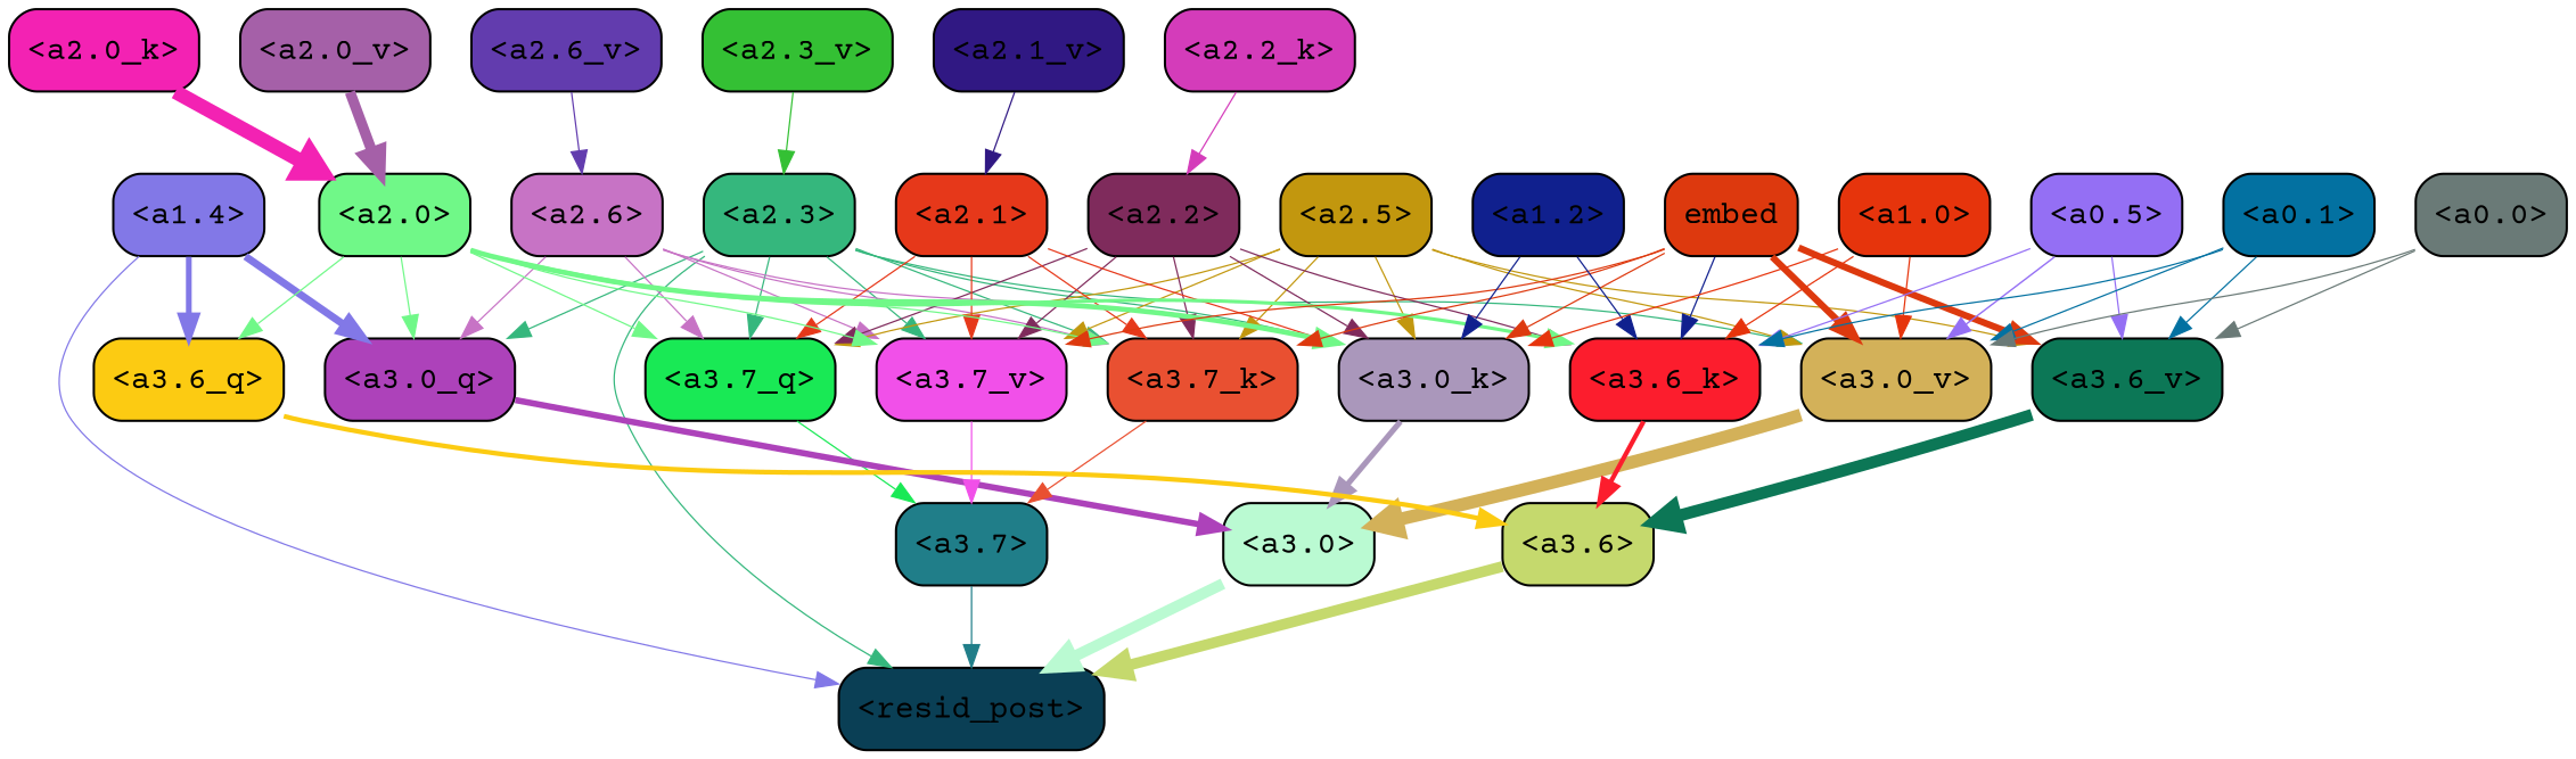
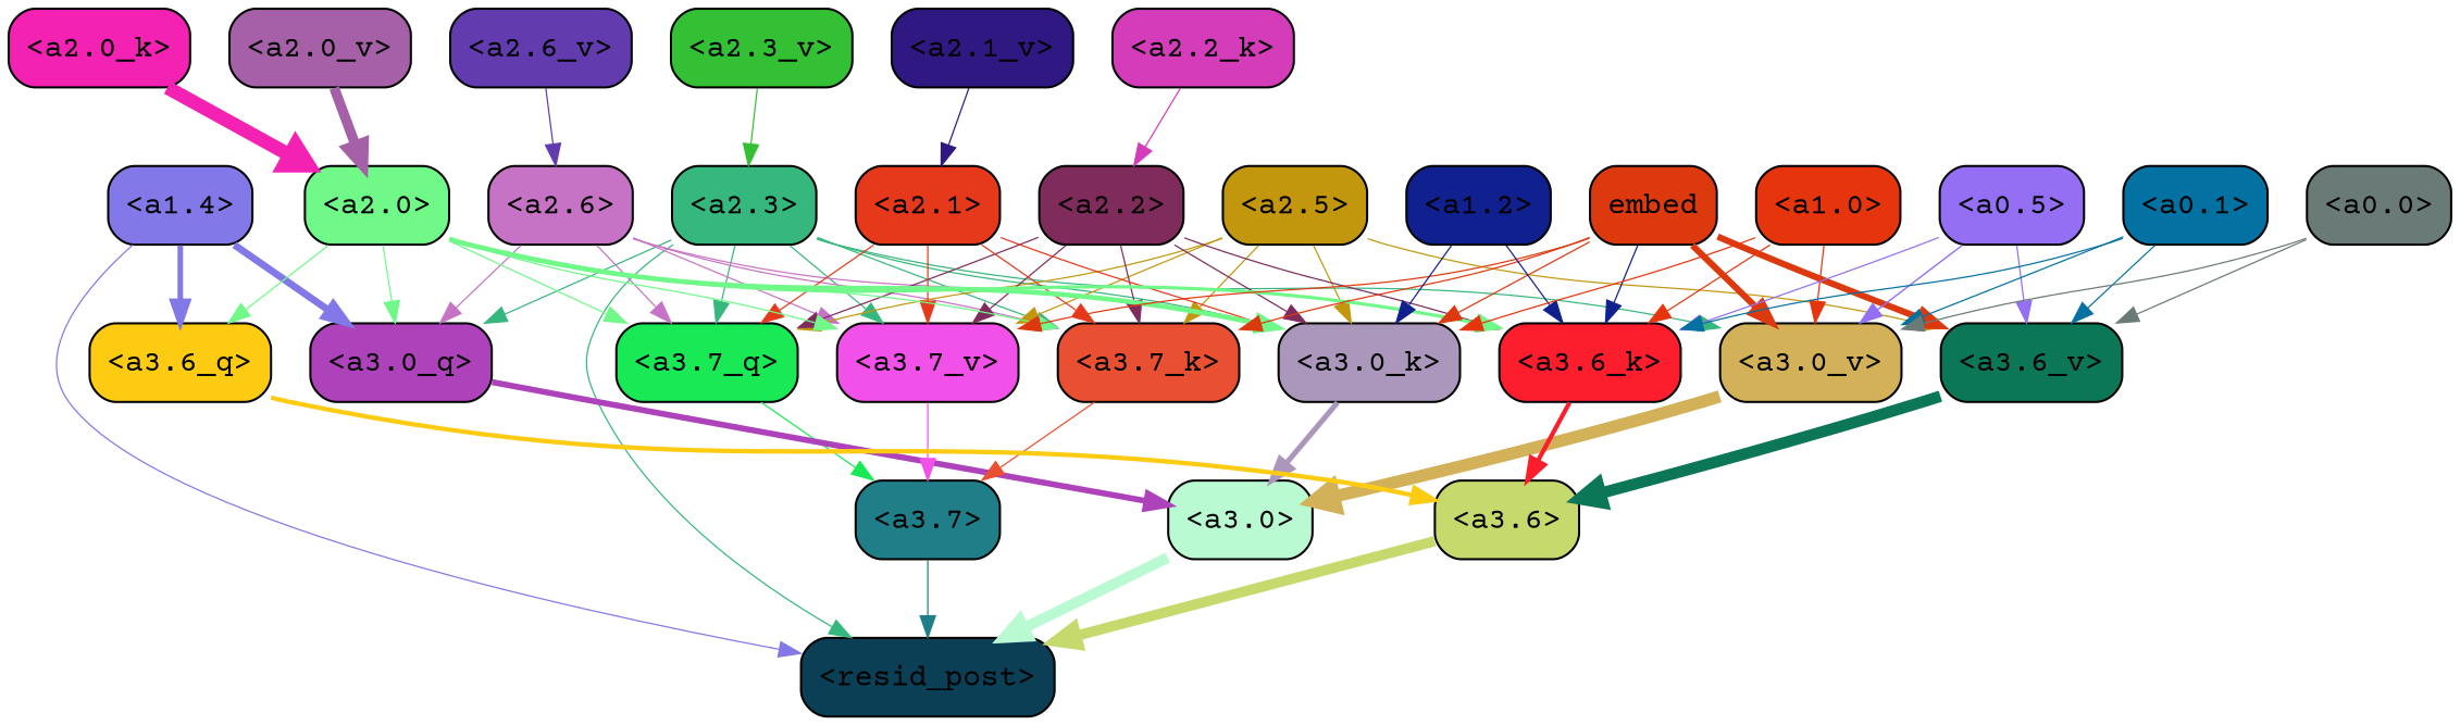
  strict digraph {
    fontname="Courier Prime"
    splines=true
    node [color=black fontname="Courier Prime" shape=box style="filled, rounded"]
    edge [color="#35b77d" fontname="Courier Prime" penwidth=0.6]
    "<a3.7>" [fillcolor="#207e89"]
    "<resid_post>" [fillcolor="#0a3f55"]
    "<a3.6>" [fillcolor="#c5d96d"]
    "<a3.0>" [fillcolor="#bafad2"]
    "<a2.3>" [fillcolor="#35b77d"]
    "<a3.7_q>" [fillcolor="#19e955"]
    "<a3.0_q>" [fillcolor="#ad42ba"]
    "<a3.7_k>" [fillcolor="#e95031"]
    "<a3.0_k>" [fillcolor="#aa97bb"]
    "<a3.7_v>" [fillcolor="#f150e9"]
    "<a3.0_v>" [fillcolor="#d3b159"]
    "<a1.4>" [fillcolor="#8278e7"]
    "<a3.6_q>" [fillcolor="#fccb12"]
    "<a3.6_k>" [fillcolor="#fc1d2d"]
    "<a3.6_v>" [fillcolor="#0c7756"]
    "<a2.6>" [fillcolor="#c773c5"]
    "<a2.5>" [fillcolor="#c2970e"]
    "<a2.2>" [fillcolor="#7f2b5c"]
    "<a2.1>" [fillcolor="#e6381a"]
    "<a2.0>" [fillcolor="#70f888"]
    embed [fillcolor="#dd390e"]
    "<a1.2>" [fillcolor="#10208e"]
    "<a1.0>" [fillcolor="#e6340c"]
    "<a0.5>" [fillcolor="#946ff4"]
    "<a0.1>" [fillcolor="#0371a1"]
    "<a0.0>" [fillcolor="#6a7a77"]
    "<a2.2_k>" [fillcolor="#d43cba"]
    "<a2.0_k>" [fillcolor="#f322b3"]
    "<a2.6_v>" [fillcolor="#623cae"]
    "<a2.3_v>" [fillcolor="#34c034"]
    "<a2.1_v>" [fillcolor="#301883"]
    "<a2.0_v>" [fillcolor="#a560a8"]
    "<a3.7>" -> "<resid_post>" [color="#207e89"]
    "<a3.6>" -> "<resid_post>" [color="#c5d96d" penwidth=4.753257989883423]
    "<a3.0>" -> "<resid_post>" [color="#bafad2" penwidth=4.90053927898407]
    "<a2.3>" -> "<resid_post>"
    "<a2.3>" -> "<a3.7_q>"
    "<a2.3>" -> "<a3.0_q>"
    "<a2.3>" -> "<a3.7_k>"
    "<a2.3>" -> "<a3.0_k>"
    "<a2.3>" -> "<a3.7_v>"
    "<a2.3>" -> "<a3.0_v>"
    "<a3.7_q>" -> "<a3.7>" [color="#19e955"]
    "<a3.0_q>" -> "<a3.0>" [color="#ad42ba" penwidth=2.7421876192092896]
    "<a3.7_k>" -> "<a3.7>" [color="#e95031"]
    "<a3.0_k>" -> "<a3.0>" [color="#aa97bb" penwidth=2.476402521133423]
    "<a3.7_v>" -> "<a3.7>" [color="#f150e9"]
    "<a3.0_v>" -> "<a3.0>" [color="#d3b159" penwidth=5.652270674705505]
    "<a1.4>" -> "<resid_post>" [color="#8278e7"]
    "<a1.4>" -> "<a3.0_q>" [color="#8278e7" penwidth=3.2760138511657715]
    "<a1.4>" -> "<a3.6_q>" [color="#8278e7" penwidth=2.5149343013763428]
    "<a3.6_q>" -> "<a3.6>" [color="#fccb12" penwidth=2.091020345687866]
    "<a3.6_k>" -> "<a3.6>" [color="#fc1d2d" penwidth=2.048597991466522]
    "<a3.6_v>" -> "<a3.6>" [color="#0c7756" penwidth=5.2550448179244995]
    "<a2.6>" -> "<a3.7_q>" [color="#c773c5"]
    "<a2.6>" -> "<a3.0_q>" [color="#c773c5"]
    "<a2.6>" -> "<a3.7_k>" [color="#c773c5"]
    "<a2.6>" -> "<a3.0_k>" [color="#c773c5"]
    "<a2.6>" -> "<a3.7_v>" [color="#c773c5"]
    "<a2.5>" -> "<a3.7_q>" [color="#c2970e"]
    "<a2.5>" -> "<a3.7_k>" [color="#c2970e"]
    "<a2.5>" -> "<a3.0_k>" [color="#c2970e"]
    "<a2.5>" -> "<a3.7_v>" [color="#c2970e"]
-   "<a2.5>" -> "<a3.0_v>" [color="#c2970e"]
    "<a2.5>" -> "<a3.6_v>" [color="#c2970e"]
    "<a2.2>" -> "<a3.7_q>" [color="#7f2b5c"]
    "<a2.2>" -> "<a3.7_k>" [color="#7f2b5c"]
    "<a2.2>" -> "<a3.0_k>" [color="#7f2b5c"]
    "<a2.2>" -> "<a3.7_v>" [color="#7f2b5c"]
    "<a2.2>" -> "<a3.6_k>" [color="#7f2b5c"]
    "<a2.1>" -> "<a3.7_q>" [color="#e6381a"]
    "<a2.1>" -> "<a3.7_k>" [color="#e6381a"]
    "<a2.1>" -> "<a3.0_k>" [color="#e6381a"]
    "<a2.1>" -> "<a3.7_v>" [color="#e6381a"]
    "<a2.0>" -> "<a3.7_q>" [color="#70f888"]
    "<a2.0>" -> "<a3.0_q>" [color="#70f888"]
    "<a2.0>" -> "<a3.7_k>" [color="#70f888"]
    "<a2.0>" -> "<a3.0_k>" [color="#70f888" penwidth=2.2635570764541626]
    "<a2.0>" -> "<a3.7_v>" [color="#70f888"]
    "<a2.0>" -> "<a3.6_q>" [color="#70f888"]
    "<a2.0>" -> "<a3.6_k>" [color="#70f888" penwidth=1.5290023684501648]
    embed -> "<a3.7_k>" [color="#dd390e"]
    embed -> "<a3.0_k>" [color="#dd390e"]
    embed -> "<a3.7_v>" [color="#dd390e"]
    embed -> "<a3.0_v>" [color="#dd390e" penwidth=2.972973108291626]
    embed -> "<a3.6_k>" [color="#10208e"]
    embed -> "<a3.6_v>" [color="#dd390e" penwidth=2.9556376338005066]
    "<a1.2>" -> "<a3.0_k>" [color="#10208e"]
    "<a1.2>" -> "<a3.6_k>" [color="#10208e"]
    "<a1.0>" -> "<a3.0_k>" [color="#e6340c"]
    "<a1.0>" -> "<a3.0_v>" [color="#e6340c"]
    "<a1.0>" -> "<a3.6_k>" [color="#e6340c"]
    "<a0.5>" -> "<a3.0_v>" [color="#946ff4" penwidth=0.6790935099124908]
    "<a0.5>" -> "<a3.6_k>" [color="#946ff4"]
    "<a0.5>" -> "<a3.6_v>" [color="#946ff4"]
    "<a0.1>" -> "<a3.0_v>" [color="#0371a1"]
    "<a0.1>" -> "<a3.6_k>" [color="#0371a1"]
    "<a0.1>" -> "<a3.6_v>" [color="#0371a1"]
    "<a0.0>" -> "<a3.0_v>" [color="#6a7a77"]
    "<a0.0>" -> "<a3.6_v>" [color="#6a7a77"]
    "<a2.2_k>" -> "<a2.2>" [color="#d43cba"]
    "<a2.0_k>" -> "<a2.0>" [color="#f322b3" penwidth=6.320472955703735]
    "<a2.6_v>" -> "<a2.6>" [color="#623cae"]
    "<a2.3_v>" -> "<a2.3>" [color="#34c034"]
    "<a2.1_v>" -> "<a2.1>" [color="#301883"]
    "<a2.0_v>" -> "<a2.0>" [color="#a560a8" penwidth=4.611755967140198]
  }
